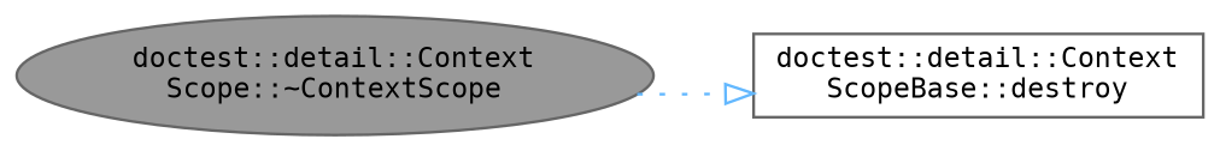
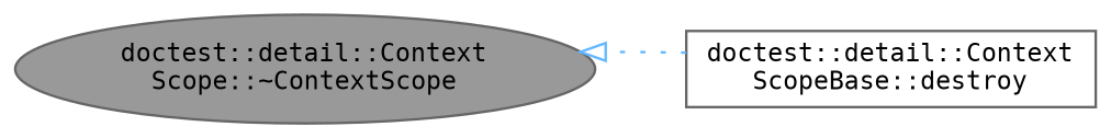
  digraph {
    rankdir=LR
    fontname="DejaVu Sans Mono"
    node [fontname="DejaVu Sans Mono" fontsize=10 style=filled]
    n1 [color=gray40 fillcolor=grey60 fontcolor=black height=0.2 label="doctest::detail::Context\lScope::~ContextScope" shape=ellipse width=0.4]
    n2 [color=grey40 fillcolor=white height=0.2 label="doctest::detail::Context\lScopeBase::destroy" shape=box width=0.4]
-   n1 -> n2 [color=steelblue1 fontname="DejaVu Sans Mono" fontsize=10 labelfontname=Helvetica labelfontsize=10 style=dotted arrowhead=onormal]
+   n2 -> n1 [color=steelblue1 fontname="DejaVu Sans Mono" fontsize=10 labelfontname=Helvetica labelfontsize=10 style=dotted arrowhead=onormal]
  }
